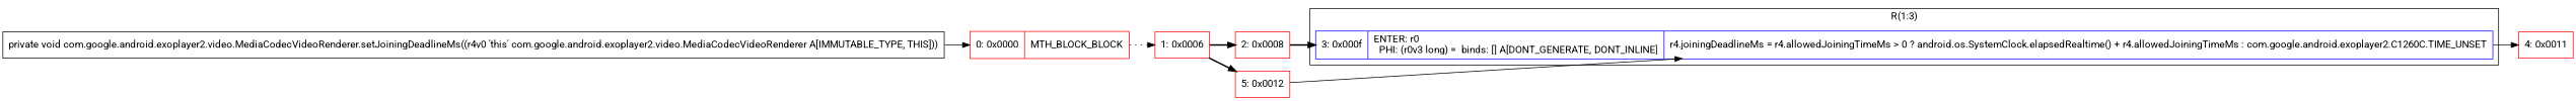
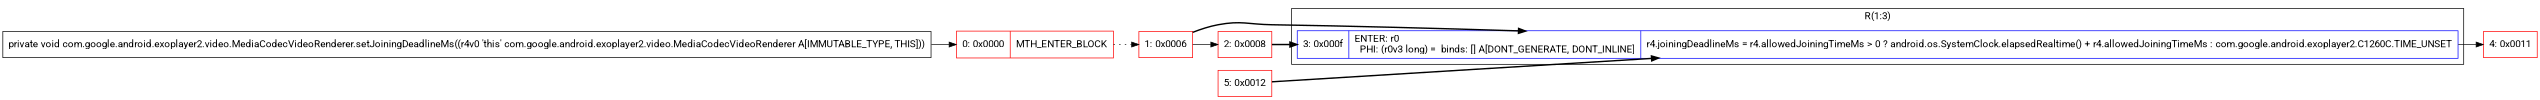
  digraph {
    fontname=Roboto
    rankdir=LR
    node [color=red fontname=Roboto shape=record]
    edge [fontname=Roboto style=bold]
    n1 [color=blue label="{3\:\ 0x000f|ENTER: r0 \l  PHI: (r0v3 long) =  binds: [] A[DONT_GENERATE, DONT_INLINE]\l|r4.joiningDeadlineMs = r4.allowedJoiningTimeMs \> 0 ? android.os.SystemClock.elapsedRealtime() + r4.allowedJoiningTimeMs : com.google.android.exoplayer2.C1260C.TIME_UNSET\l}"]
    n2 [label="{4\:\ 0x0011}"]
-   n3 [label="{0\:\ 0x0000|MTH_BLOCK_BLOCK\l}"]
+   n3 [label="{0\:\ 0x0000|MTH_ENTER_BLOCK\l}"]
    n4 [label="{1\:\ 0x0006}"]
    n5 [label="{2\:\ 0x0008}"]
    n6 [label="{5\:\ 0x0012}"]
    n7 [label="{private void com.google.android.exoplayer2.video.MediaCodecVideoRenderer.setJoiningDeadlineMs((r4v0 'this' com.google.android.exoplayer2.video.MediaCodecVideoRenderer A[IMMUTABLE_TYPE, THIS])) }" color=""]
    subgraph cluster_1 {
      label="R(1:3)"
      n1
    }
    n1 -> n2 [style=solid]
    n3 -> n4 [style=dotted]
-   n4 -> n5
-   n4 -> n6
+   n4 -> n5 [style=solid]
+   n4 -> n1
    n5 -> n1
-   n6 -> n1 [style=solid]
+   n6 -> n1
    n7 -> n3 [style=solid]
  }
